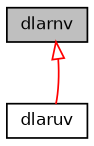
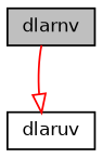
  digraph {
    rankdir=TB
    node [color=black fontname=Helvetica fontsize=10 shape=record style=filled]
    n1 [fillcolor=grey75 fontcolor=black height=0.2 label=dlarnv width=0.4]
    n2 [fillcolor=white height=0.2 label=dlaruv width=0.4]
-   n2 -> n1 [color=red fontname=Helvetica fontsize=10 labelfontname=Helvetica labelfontsize=10 style=solid arrowhead=onormal]
+   n1 -> n2 [color=red fontname=Helvetica fontsize=10 labelfontname=Helvetica labelfontsize=10 style=solid arrowhead=onormal]
  }
